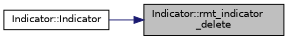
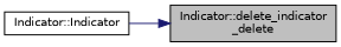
  digraph {
    rankdir=RL
    node [color=black fontname=Helvetica fontsize=10 shape=record style=filled]
-   n1 [fillcolor=grey75 fontcolor=black height=0.2 label="Indicator::rmt_indicator\l_delete" width=0.4]
+   n1 [fillcolor=grey75 fontcolor=black height=0.2 label="Indicator::delete_indicator\l_delete" width=0.4]
    n2 [fillcolor=white height=0.2 label="Indicator::Indicator" width=0.4]
    n1 -> n2 [color=midnightblue dir=back fontname=Helvetica fontsize=10 labelfontname=Helvetica labelfontsize=10 style=solid]
  }
